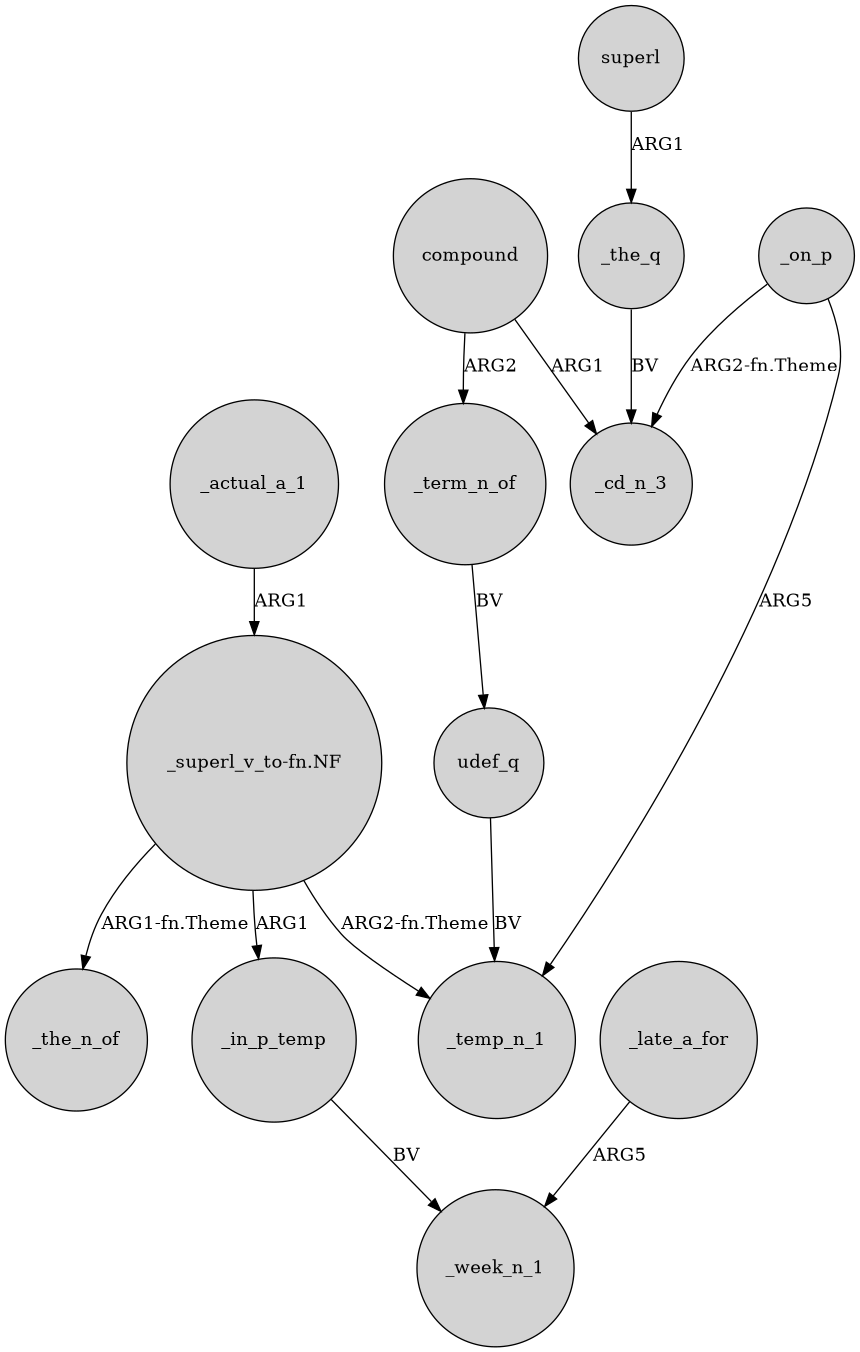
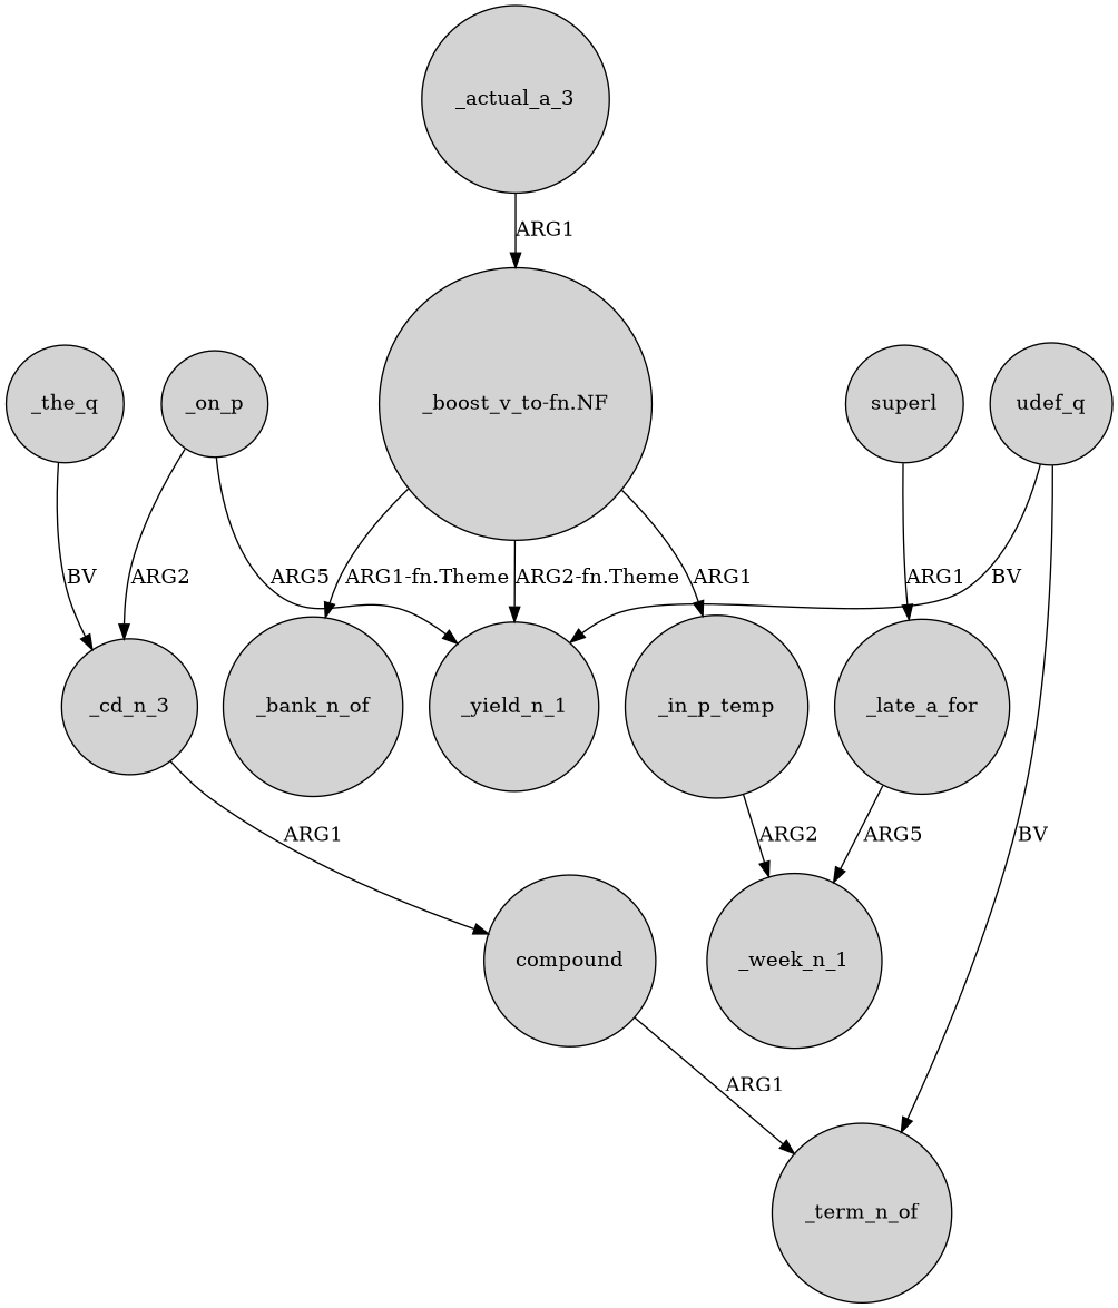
  digraph {
    fontname="DejaVu Serif"
    node [fontname="DejaVu Serif" shape=circle style=filled]
    edge [fontname="DejaVu Serif"]
-   _actual_a_1
-   "_boost_v_to-fn.NF" [label="_superl_v_to-fn.NF"]
-   _bank_n_of [label=_the_n_of]
-   _yield_n_1 [label=_temp_n_1]
+   _actual_a_1 [label=_actual_a_3]
+   "_boost_v_to-fn.NF"
+   _bank_n_of
+   _yield_n_1
    _in_p_temp
    n6 [label=_cd_n_3]
    compound
    _term_n_of
    _week_n_1
    superl
    _late_a_for
    _on_p
    _the_q
    udef_q
    _actual_a_1 -> "_boost_v_to-fn.NF" [label=ARG1]
    "_boost_v_to-fn.NF" -> _bank_n_of [label="ARG1-fn.Theme"]
    "_boost_v_to-fn.NF" -> _yield_n_1 [label="ARG2-fn.Theme"]
    "_boost_v_to-fn.NF" -> _in_p_temp [label=ARG1]
-   _in_p_temp -> _week_n_1 [label=BV]
-   compound -> n6 [label=ARG1]
-   compound -> _term_n_of [label=ARG2]
-   superl -> _the_q [label=ARG1]
+   _in_p_temp -> _week_n_1 [label=ARG2]
+   n6 -> compound [label=ARG1]
+   compound -> _term_n_of [label=ARG1]
+   superl -> _late_a_for [label=ARG1]
    _late_a_for -> _week_n_1 [label=ARG5]
    _on_p -> _yield_n_1 [label=ARG5]
-   _on_p -> n6 [label="ARG2-fn.Theme"]
+   _on_p -> n6 [label=ARG2]
    _the_q -> n6 [label=BV]
    udef_q -> _yield_n_1 [label=BV]
-   _term_n_of -> udef_q [label=BV]
+   udef_q -> _term_n_of [label=BV]
  }
